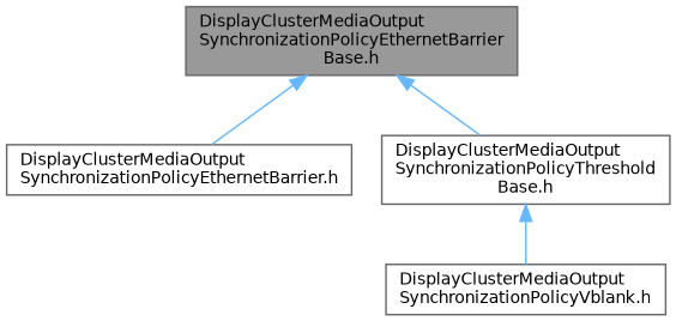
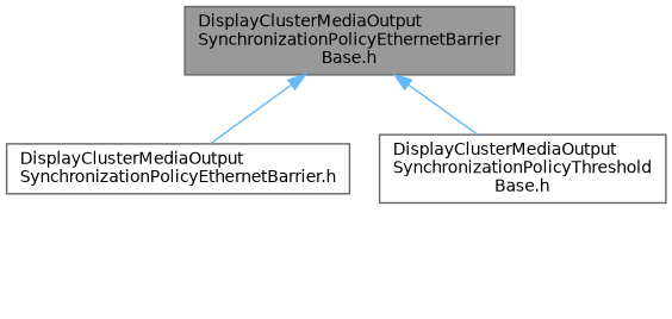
  digraph {
    node [color=grey40 fillcolor=white fontname=Helvetica fontsize=10 shape=box style=filled]
    edge [color=steelblue1 dir=back fontname=Helvetica fontsize=10 labelfontname=Helvetica labelfontsize=10 style=solid]
    n1 [color=gray40 fillcolor=grey60 fontcolor=black height=0.2 label="DisplayClusterMediaOutput\lSynchronizationPolicyEthernetBarrier\lBase.h" width=0.4]
    n2 [height=0.2 label="DisplayClusterMediaOutput\lSynchronizationPolicyEthernetBarrier.h" width=0.4]
    n3 [height=0.2 label="DisplayClusterMediaOutput\lSynchronizationPolicyThreshold\lBase.h" width=0.4]
-   n4 [height=0.2 label="DisplayClusterMediaOutput\lSynchronizationPolicyVblank.h" width=0.4]
    n1 -> n2
    n1 -> n3
-   n3 -> n4
  }
